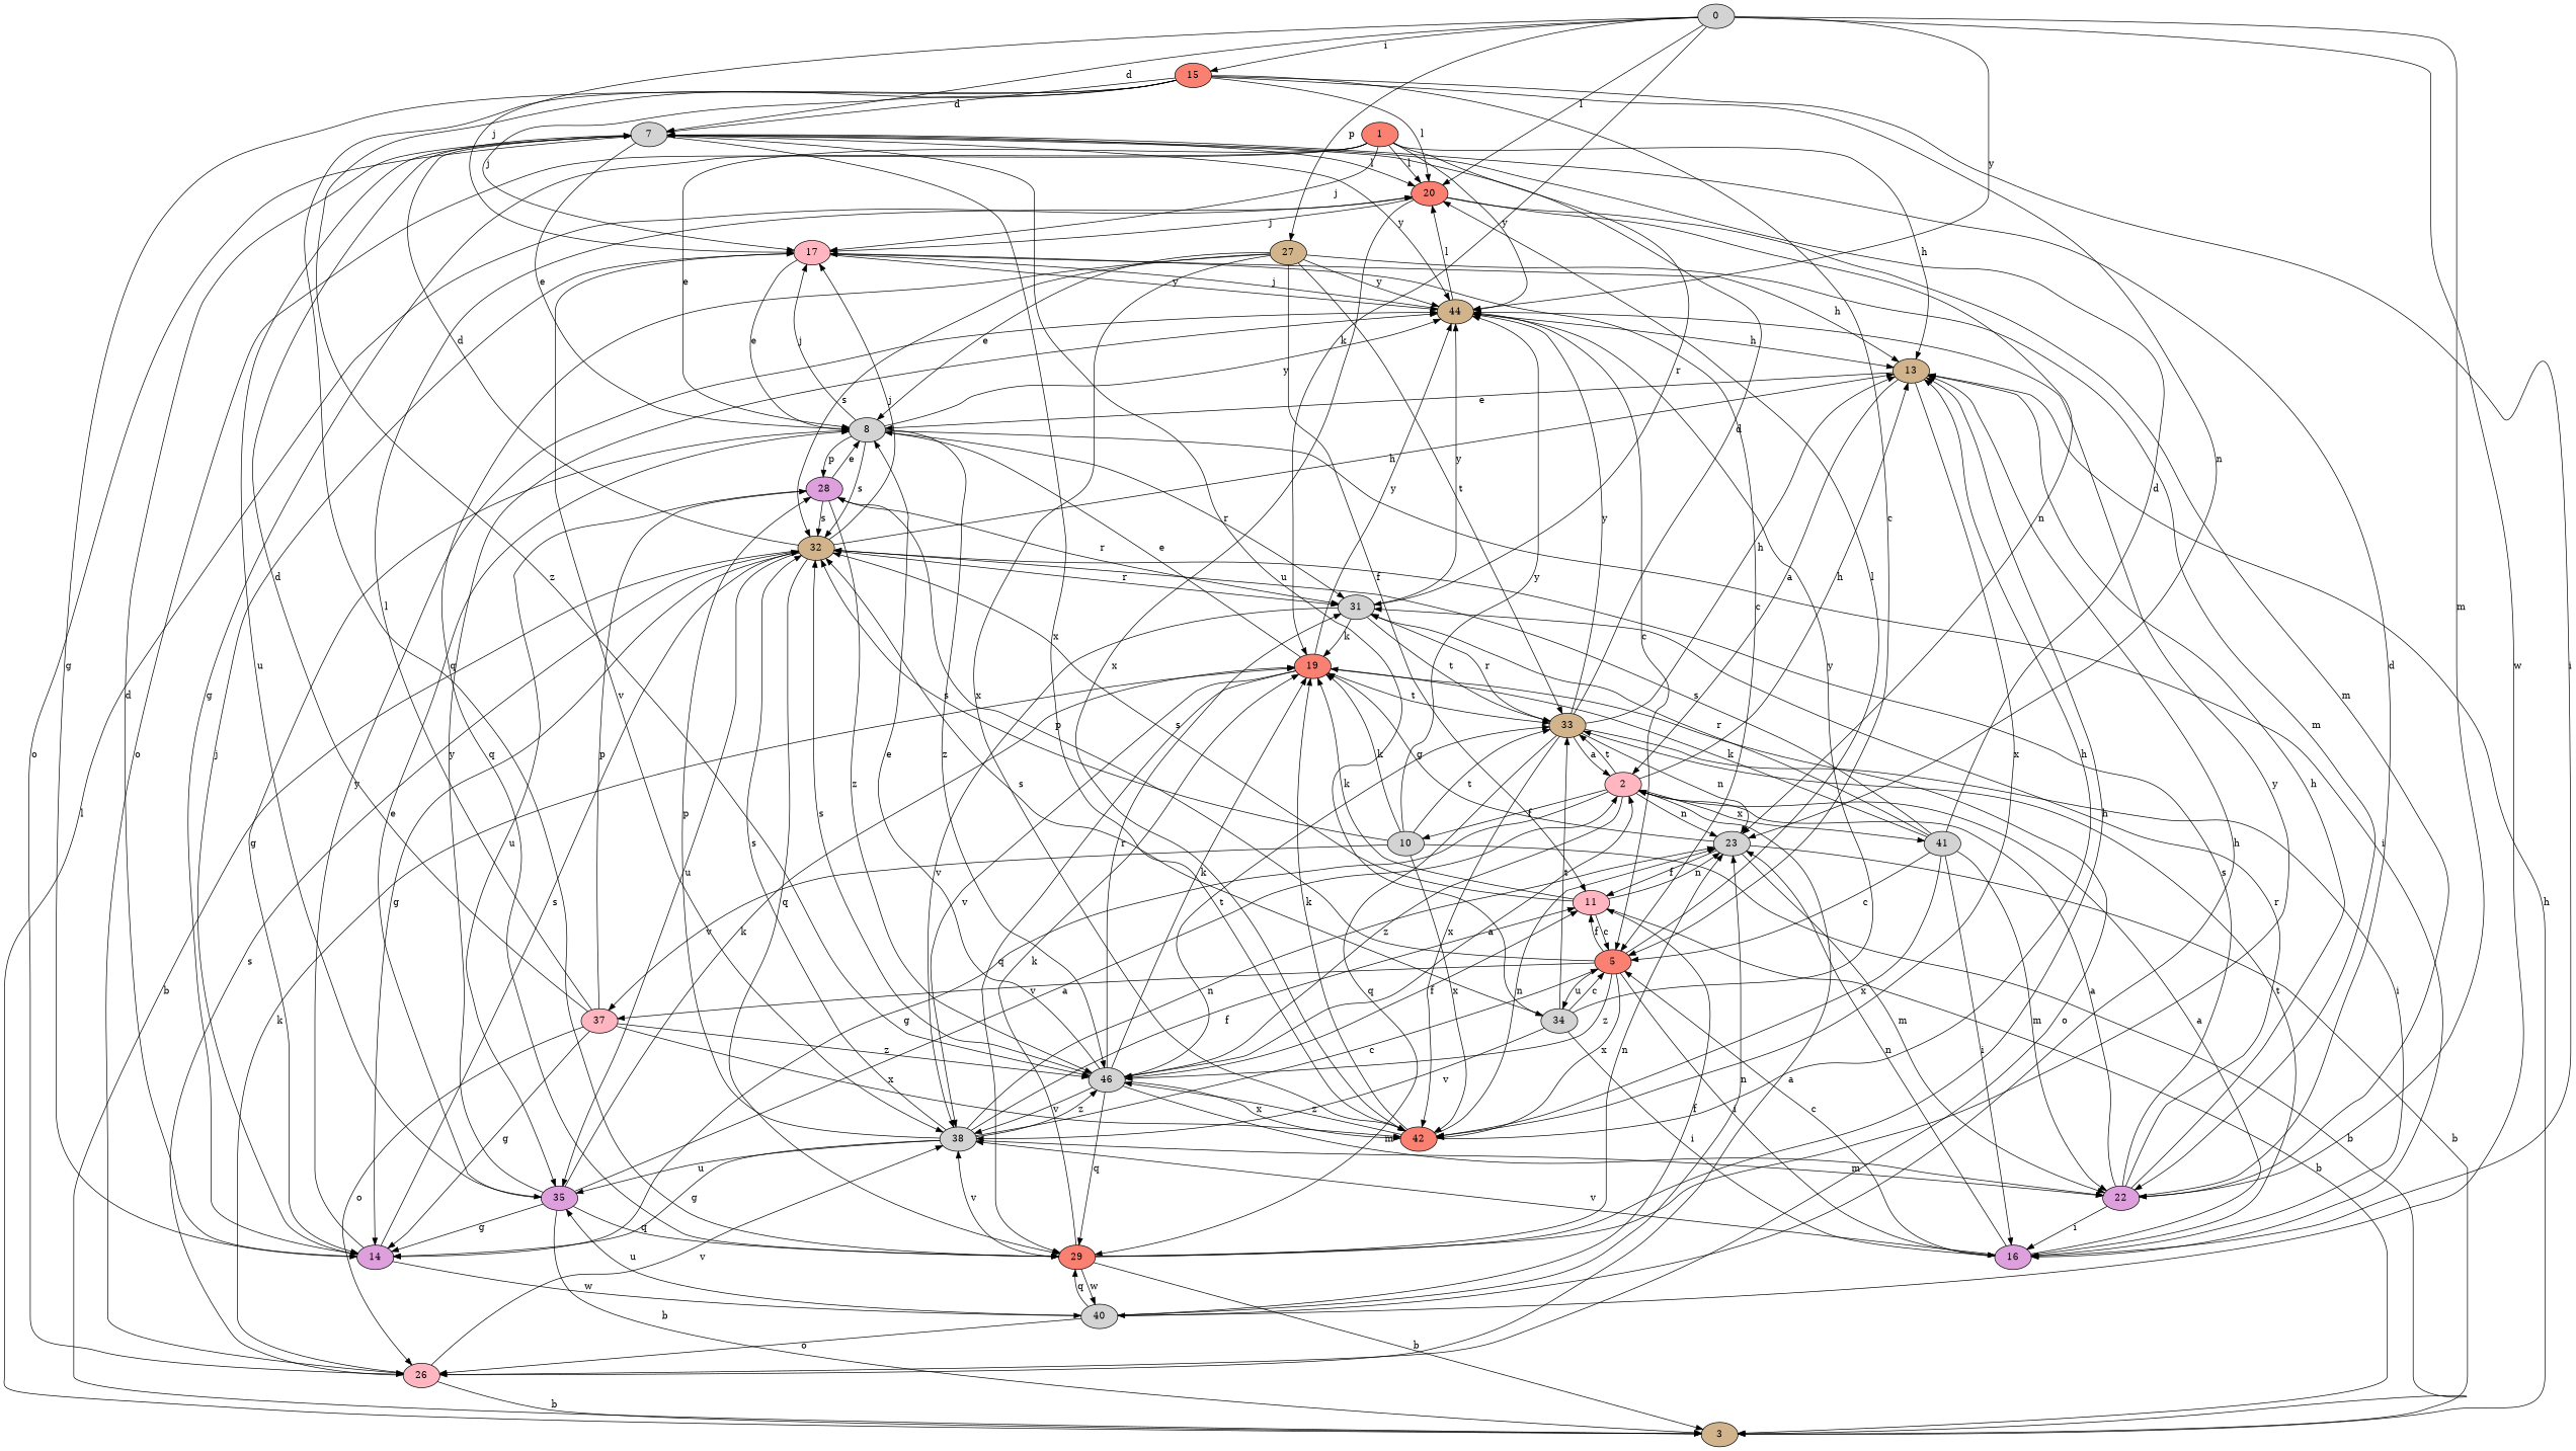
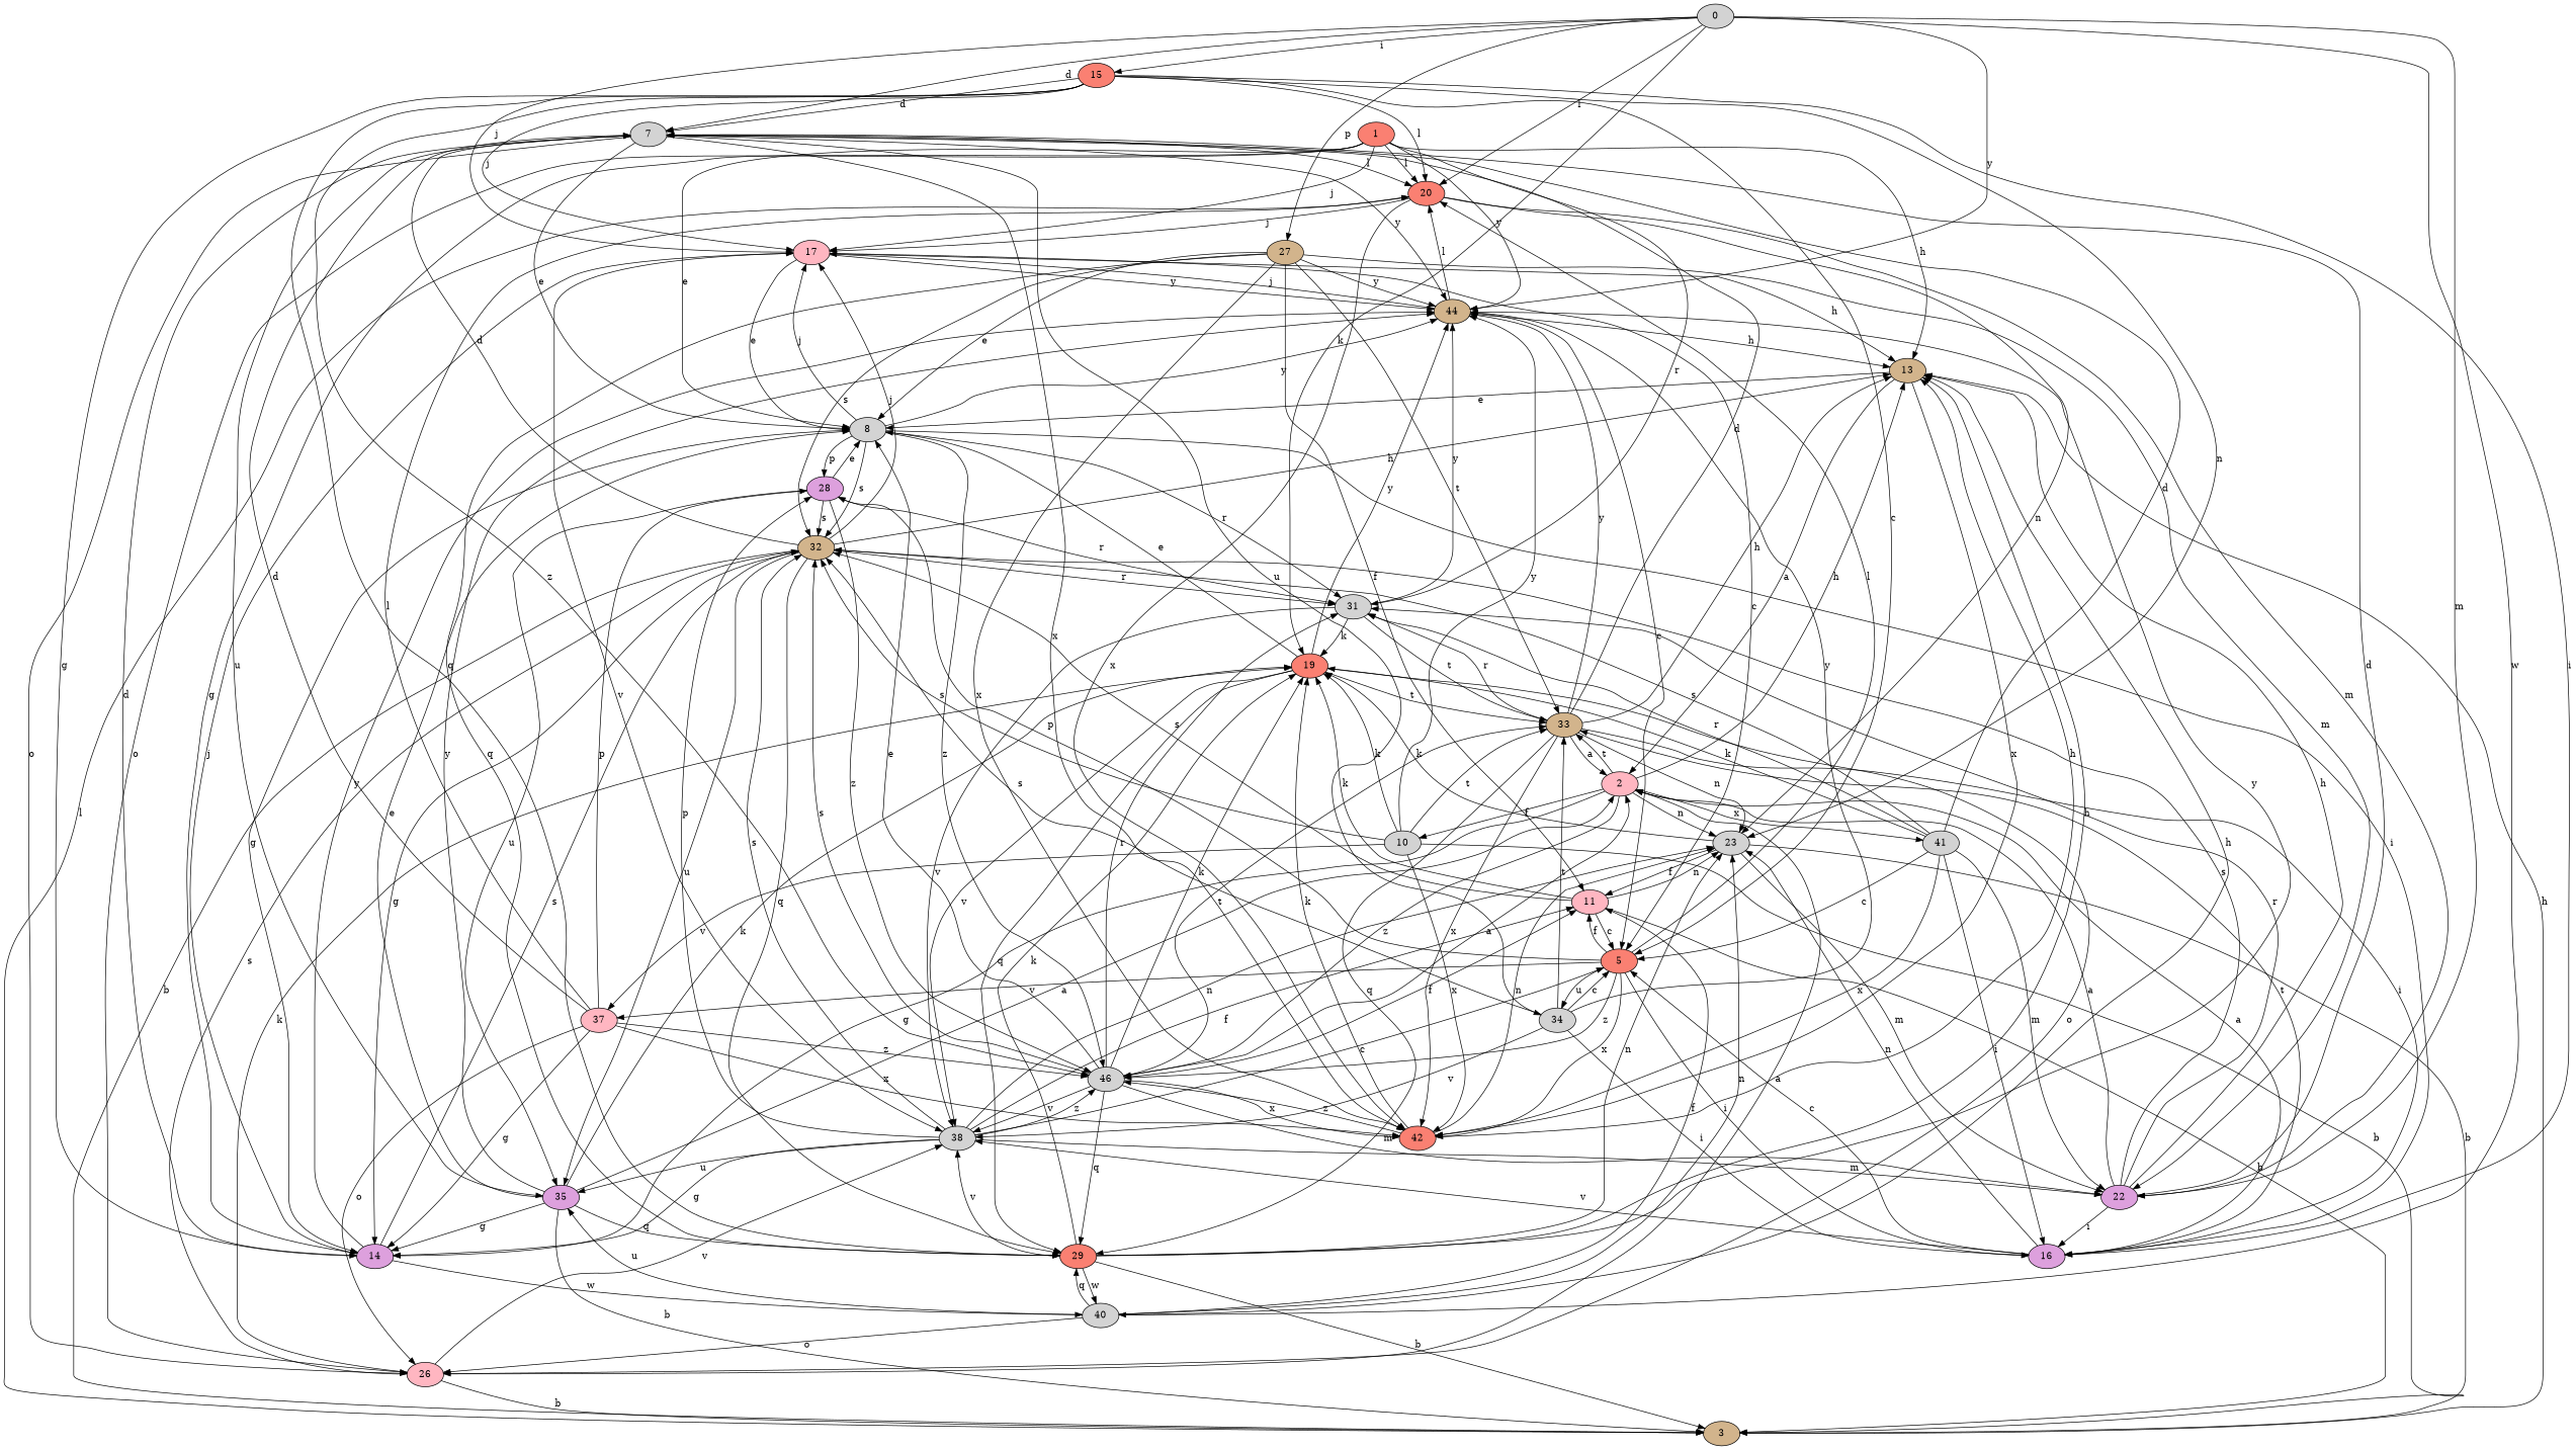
  strict digraph {
    node [fillcolor=lightgrey style=filled]
    0
    7
    15 [fillcolor=salmon]
    17 [fillcolor=lightpink]
    19 [fillcolor=salmon]
    20 [fillcolor=salmon]
    22 [fillcolor=plum]
    27 [fillcolor=tan]
    40
    44 [fillcolor=tan]
    8
    26 [fillcolor=lightpink]
    34
    42 [fillcolor=salmon]
    35 [fillcolor=plum]
    23
    n17 [fillcolor=plum label=14]
    46
    5 [fillcolor=salmon]
    16 [fillcolor=plum]
    29 [fillcolor=salmon]
    13 [fillcolor=tan]
    38
    33 [fillcolor=tan]
    31
    2 [fillcolor=lightpink]
    32 [fillcolor=tan]
    3 [fillcolor=tan]
    11 [fillcolor=lightpink]
    1 [fillcolor=salmon]
    28 [fillcolor=plum]
    10
    41
    37 [fillcolor=lightpink]
    0 -> 7 [label=d]
    0 -> 15 [label=i]
    0 -> 17 [label=j]
    0 -> 19 [label=k]
    0 -> 20 [label=l]
    0 -> 22 [label=m]
    0 -> 27 [label=p]
    0 -> 40 [label=w]
    0 -> 44 [label=y]
    7 -> 20 [label=l]
    7 -> 44 [label=y]
    7 -> 8 [label=e]
    7 -> 26 [label=o]
    7 -> 34 [label=u]
    7 -> 42 [label=x]
    7 -> 35 [label=u]
    15 -> 7 [label=d]
    15 -> 17 [label=j]
    15 -> 20 [label=l]
    15 -> 23 [label=n]
    15 -> n17 [label=g]
    15 -> 46 [label=z]
    15 -> 5 [label=c]
    15 -> 16 [label=i]
    15 -> 29 [label=q]
    17 -> 44 [label=y]
    17 -> 8 [label=e]
    17 -> 5 [label=c]
    17 -> 13 [label=h]
    17 -> 38 [label=v]
    19 -> 44 [label=y]
    19 -> 8 [label=e]
    19 -> 26 [label=o]
    19 -> 29 [label=q]
    19 -> 38 [label=v]
    19 -> 33 [label=t]
    20 -> 17 [label=j]
    20 -> 22 [label=m]
    20 -> 42 [label=x]
    20 -> 23 [label=n]
    22 -> 7 [label=d]
    22 -> 16 [label=i]
    22 -> 13 [label=h]
    22 -> 31 [label=r]
    22 -> 2 [label=a]
    22 -> 32 [label=s]
    27 -> 22 [label=m]
    27 -> 44 [label=y]
    27 -> 8 [label=e]
    27 -> 42 [label=x]
    27 -> 29 [label=q]
    27 -> 33 [label=t]
    27 -> 32 [label=s]
    27 -> 11 [label=f]
    40 -> 26 [label=o]
    40 -> 35 [label=u]
    40 -> 23 [label=n]
    40 -> 29 [label=q]
    40 -> 13 [label=h]
    40 -> 11 [label=f]
    44 -> 17 [label=j]
    44 -> 20 [label=l]
    44 -> 5 [label=c]
    44 -> 13 [label=h]
    8 -> 17 [label=j]
    8 -> 44 [label=y]
    8 -> n17 [label=g]
    8 -> 46 [label=z]
    8 -> 16 [label=i]
    8 -> 31 [label=r]
    8 -> 32 [label=s]
    8 -> 28 [label=p]
    26 -> 19 [label=k]
    26 -> 38 [label=v]
    26 -> 2 [label=a]
    26 -> 32 [label=s]
    26 -> 3 [label=b]
    34 -> 44 [label=y]
    34 -> 5 [label=c]
    34 -> 16 [label=i]
    34 -> 38 [label=v]
    34 -> 33 [label=t]
    34 -> 32 [label=s]
    42 -> 19 [label=k]
    42 -> 23 [label=n]
    42 -> 46 [label=z]
    42 -> 13 [label=h]
    35 -> 19 [label=k]
    35 -> 44 [label=y]
    35 -> 8 [label=e]
    35 -> n17 [label=g]
    35 -> 29 [label=q]
    35 -> 2 [label=a]
    35 -> 3 [label=b]
-   23 -> 19 [label=g]
+   23 -> 19 [label=k]
    23 -> 22 [label=m]
    23 -> 3 [label=b]
    23 -> 11 [label=f]
    n17 -> 7 [label=d]
    n17 -> 17 [label=j]
    n17 -> 40 [label=w]
    n17 -> 44 [label=y]
    n17 -> 32 [label=s]
    46 -> 19 [label=k]
    46 -> 22 [label=m]
    46 -> 8 [label=e]
    46 -> 42 [label=x]
    46 -> 29 [label=q]
    46 -> 38 [label=v]
    46 -> 33 [label=t]
    46 -> 31 [label=r]
    46 -> 2 [label=a]
    46 -> 32 [label=s]
    46 -> 11 [label=f]
    5 -> 20 [label=l]
    5 -> 34 [label=u]
    5 -> 42 [label=x]
    5 -> 46 [label=z]
    5 -> 16 [label=i]
    5 -> 11 [label=f]
    5 -> 28 [label=p]
    5 -> 37 [label=v]
    16 -> 23 [label=n]
    16 -> 5 [label=c]
    16 -> 38 [label=v]
    16 -> 33 [label=t]
    16 -> 2 [label=a]
    29 -> 19 [label=k]
    29 -> 40 [label=w]
    29 -> 44 [label=y]
    29 -> 23 [label=n]
    29 -> 13 [label=h]
    29 -> 38 [label=v]
    29 -> 3 [label=b]
    13 -> 8 [label=e]
    13 -> 42 [label=x]
    13 -> 2 [label=a]
    38 -> 22 [label=m]
    38 -> 35 [label=u]
    38 -> 23 [label=n]
    38 -> n17 [label=g]
    38 -> 46 [label=z]
    38 -> 5 [label=c]
    38 -> 32 [label=s]
    38 -> 11 [label=f]
    38 -> 28 [label=p]
    33 -> 7 [label=d]
    33 -> 44 [label=y]
    33 -> 42 [label=x]
    33 -> 23 [label=n]
    33 -> 16 [label=i]
    33 -> 29 [label=q]
    33 -> 13 [label=h]
    33 -> 31 [label=r]
    33 -> 2 [label=a]
    31 -> 19 [label=k]
    31 -> 44 [label=y]
    31 -> 38 [label=v]
    31 -> 33 [label=t]
    2 -> 23 [label=n]
    2 -> n17 [label=g]
    2 -> 46 [label=z]
    2 -> 13 [label=h]
    2 -> 33 [label=t]
    2 -> 10 [label=f]
    2 -> 41 [label=x]
    32 -> 7 [label=d]
    32 -> 17 [label=j]
    32 -> 35 [label=u]
    32 -> n17 [label=g]
    32 -> 29 [label=q]
    32 -> 13 [label=h]
    32 -> 31 [label=r]
    32 -> 3 [label=b]
    3 -> 20 [label=l]
    3 -> 13 [label=h]
    11 -> 19 [label=k]
    11 -> 23 [label=n]
    11 -> 5 [label=c]
    11 -> 32 [label=s]
    11 -> 3 [label=b]
    1 -> 17 [label=j]
    1 -> 20 [label=l]
    1 -> 44 [label=y]
    1 -> 8 [label=e]
    1 -> 26 [label=o]
    1 -> n17 [label=g]
    1 -> 13 [label=h]
    1 -> 31 [label=r]
    28 -> 8 [label=e]
    28 -> 35 [label=u]
    28 -> 46 [label=z]
    28 -> 31 [label=r]
    28 -> 32 [label=s]
    10 -> 19 [label=k]
    10 -> 44 [label=y]
    10 -> 42 [label=x]
    10 -> 33 [label=t]
    10 -> 32 [label=s]
    10 -> 3 [label=b]
    10 -> 37 [label=v]
    41 -> 7 [label=d]
    41 -> 19 [label=k]
    41 -> 22 [label=m]
    41 -> 42 [label=x]
    41 -> 5 [label=c]
    41 -> 16 [label=i]
    41 -> 31 [label=r]
    41 -> 32 [label=s]
    37 -> 7 [label=d]
    37 -> 20 [label=l]
    37 -> 26 [label=o]
    37 -> 42 [label=x]
    37 -> n17 [label=g]
    37 -> 46 [label=z]
    37 -> 28 [label=p]
  }
